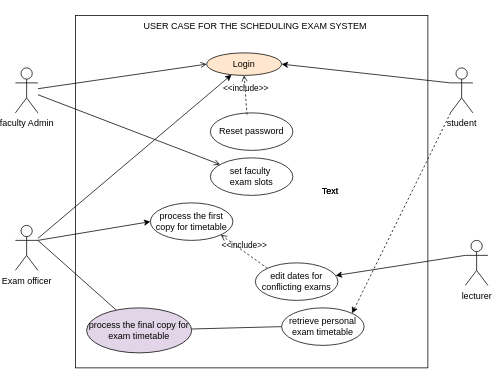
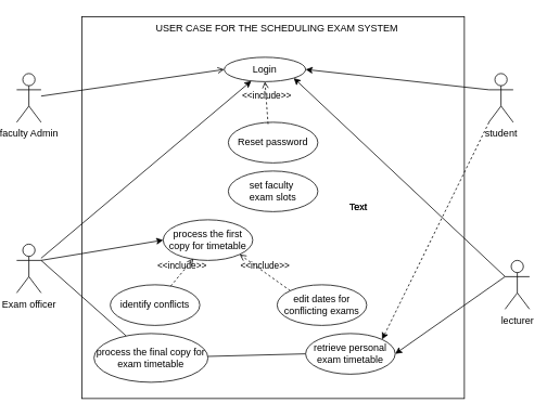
  <mxCell id="0" />
  <mxCell id="1" parent="0" />
  <mxCell id="2" value="" style="whiteSpace=wrap;html=1;aspect=fixed;" vertex="1" parent="1"><mxGeometry x="100" y="20" width="470" height="470" as="geometry" /></mxCell>
- <mxCell id="3" value="Login" style="ellipse;whiteSpace=wrap;html=1;fillColor=#ffe6cc;" vertex="1" parent="1"><mxGeometry x="275" y="70" width="100" height="30" as="geometry" /></mxCell>
+ <mxCell id="3" value="Login" style="ellipse;whiteSpace=wrap;html=1;" vertex="1" parent="1"><mxGeometry x="275" y="70" width="100" height="30" as="geometry" /></mxCell>
  <mxCell id="4" style="rounded=0;orthogonalLoop=1;jettySize=auto;html=1;" edge="1" parent="1" source="6" target="3"><mxGeometry relative="1" as="geometry" /></mxCell>
  <mxCell id="5" style="edgeStyle=none;rounded=0;orthogonalLoop=1;jettySize=auto;html=1;startArrow=none;startFill=0;endArrow=none;endFill=0;exitX=1;exitY=0.333;exitDx=0;exitDy=0;exitPerimeter=0;" edge="1" parent="1" source="6" target="22"><mxGeometry relative="1" as="geometry" /></mxCell>
  <mxCell id="6" value="Exam officer" style="shape=umlActor;verticalLabelPosition=bottom;verticalAlign=top;html=1;outlineConnect=0;" vertex="1" parent="1"><mxGeometry x="20" y="300" width="30" height="60" as="geometry" /></mxCell>
  <mxCell id="7" style="rounded=0;orthogonalLoop=1;jettySize=auto;html=1;entryX=1;entryY=0.5;entryDx=0;entryDy=0;exitX=0;exitY=0.333;exitDx=0;exitDy=0;exitPerimeter=0;" edge="1" parent="1" source="8" target="3"><mxGeometry relative="1" as="geometry"><mxPoint x="620" y="250" as="sourcePoint" /></mxGeometry></mxCell>
  <mxCell id="8" value="student" style="shape=umlActor;verticalLabelPosition=bottom;verticalAlign=top;html=1;outlineConnect=0;" vertex="1" parent="1"><mxGeometry x="600" y="90" width="30" height="60" as="geometry" /></mxCell>
  <mxCell id="9" value="Reset password" style="ellipse;whiteSpace=wrap;html=1;" vertex="1" parent="1"><mxGeometry x="280" y="150" width="110" height="50" as="geometry" /></mxCell>
  <mxCell id="10" value="&amp;lt;&amp;lt;include&amp;gt;&amp;gt;" style="edgeStyle=none;html=1;endArrow=open;verticalAlign=bottom;dashed=1;labelBackgroundColor=none;rounded=0;entryX=0.5;entryY=1;entryDx=0;entryDy=0;exitX=0.444;exitY=0.044;exitDx=0;exitDy=0;exitPerimeter=0;" edge="1" parent="1" source="9" target="3"><mxGeometry width="160" relative="1" as="geometry"><mxPoint x="300" y="240" as="sourcePoint" /><mxPoint x="460" y="240" as="targetPoint" /></mxGeometry></mxCell>
  <mxCell id="11" value="process the first copy for timetable" style="ellipse;whiteSpace=wrap;html=1;" vertex="1" parent="1"><mxGeometry x="200" y="270" width="110" height="50" as="geometry" /></mxCell>
  <mxCell id="12" style="rounded=0;orthogonalLoop=1;jettySize=auto;html=1;entryX=0;entryY=0.5;entryDx=0;entryDy=0;exitX=1;exitY=0.333;exitDx=0;exitDy=0;exitPerimeter=0;" edge="1" parent="1" source="6" target="11"><mxGeometry relative="1" as="geometry"><mxPoint x="0" y="190" as="sourcePoint" /><mxPoint x="260.18" y="249.84" as="targetPoint" /></mxGeometry></mxCell>
  <mxCell id="13" style="rounded=0;orthogonalLoop=1;jettySize=auto;html=1;entryX=1;entryY=0;entryDx=0;entryDy=0;dashed=1;" edge="1" parent="1" source="8" target="23"><mxGeometry relative="1" as="geometry"><mxPoint x="620" y="250" as="sourcePoint" /><mxPoint x="522.41" y="358.6" as="targetPoint" /></mxGeometry></mxCell>
+ <mxCell id="14" value="identify conflicts" style="ellipse;whiteSpace=wrap;html=1;" vertex="1" parent="1"><mxGeometry x="135" y="350" width="110" height="50" as="geometry" /></mxCell>
  <mxCell id="15" value="edit dates for conflicting exams" style="ellipse;whiteSpace=wrap;html=1;" vertex="1" parent="1"><mxGeometry x="340" y="350" width="110" height="50" as="geometry" /></mxCell>
  <mxCell id="16" style="edgeStyle=none;rounded=0;orthogonalLoop=1;jettySize=auto;html=1;entryX=0;entryY=0.5;entryDx=0;entryDy=0;startArrow=none;startFill=0;endArrow=open;endFill=0;" edge="1" parent="1" source="31" target="3"><mxGeometry relative="1" as="geometry" /></mxCell>
- <mxCell id="17" style="edgeStyle=none;rounded=0;orthogonalLoop=1;jettySize=auto;html=1;startArrow=none;startFill=0;endArrow=open;endFill=0;" edge="1" parent="1" source="31" target="18"><mxGeometry relative="1" as="geometry"><mxPoint x="20" y="120" as="sourcePoint" /></mxGeometry></mxCell>
  <mxCell id="18" value="set faculty&amp;nbsp;&lt;br&gt;exam slots" style="ellipse;whiteSpace=wrap;html=1;" vertex="1" parent="1"><mxGeometry x="280" y="210" width="110" height="50" as="geometry" /></mxCell>
+ <mxCell id="19" value="&amp;lt;&amp;lt;include&amp;gt;&amp;gt;" style="edgeStyle=none;html=1;endArrow=open;verticalAlign=bottom;dashed=1;labelBackgroundColor=none;rounded=0;entryX=0.338;entryY=0.956;entryDx=0;entryDy=0;entryPerimeter=0;" edge="1" parent="1" source="14" target="11"><mxGeometry width="160" relative="1" as="geometry"><mxPoint x="170" y="390" as="sourcePoint" /><mxPoint x="330" y="390" as="targetPoint" /></mxGeometry></mxCell>
  <mxCell id="20" value="&amp;lt;&amp;lt;include&amp;gt;&amp;gt;" style="edgeStyle=none;html=1;endArrow=open;verticalAlign=bottom;dashed=1;labelBackgroundColor=none;rounded=0;entryX=1;entryY=1;entryDx=0;entryDy=0;exitX=0;exitY=0;exitDx=0;exitDy=0;" edge="1" parent="1" source="15" target="11"><mxGeometry width="160" relative="1" as="geometry"><mxPoint x="180" y="400" as="sourcePoint" /><mxPoint x="227.18" y="367.8" as="targetPoint" /></mxGeometry></mxCell>
  <mxCell id="21" style="edgeStyle=none;rounded=0;orthogonalLoop=1;jettySize=auto;html=1;entryX=0;entryY=0.5;entryDx=0;entryDy=0;startArrow=none;startFill=0;endArrow=none;endFill=0;" edge="1" parent="1" source="22" target="23"><mxGeometry relative="1" as="geometry" /></mxCell>
- <mxCell id="22" value="process the final copy for exam timetable" style="ellipse;whiteSpace=wrap;html=1;fillColor=#e1d5e7;" vertex="1" parent="1"><mxGeometry x="115" y="410" width="140" height="60" as="geometry" /></mxCell>
+ <mxCell id="22" value="process the final copy for exam timetable" style="ellipse;whiteSpace=wrap;html=1;" vertex="1" parent="1"><mxGeometry x="115" y="410" width="140" height="60" as="geometry" /></mxCell>
  <mxCell id="23" value="retrieve personal exam timetable" style="ellipse;whiteSpace=wrap;html=1;" vertex="1" parent="1"><mxGeometry x="375" y="410" width="110" height="50" as="geometry" /></mxCell>
  <mxCell id="24" value="lecturer" style="shape=umlActor;verticalLabelPosition=bottom;verticalAlign=top;html=1;outlineConnect=0;" vertex="1" parent="1"><mxGeometry x="620" y="320" width="30" height="60" as="geometry" /></mxCell>
- <mxCell id="26" style="rounded=0;orthogonalLoop=1;jettySize=auto;html=1;exitX=0;exitY=0.333;exitDx=0;exitDy=0;exitPerimeter=0;" edge="1" parent="1" source="24" target="15"><mxGeometry relative="1" as="geometry"><mxPoint x="640" y="280" as="sourcePoint" /><mxPoint x="390" y="145" as="targetPoint" /></mxGeometry></mxCell>
+ <mxCell id="25" style="rounded=0;orthogonalLoop=1;jettySize=auto;html=1;exitX=0;exitY=0.333;exitDx=0;exitDy=0;exitPerimeter=0;entryX=1;entryY=0.5;entryDx=0;entryDy=0;" edge="1" parent="1" source="24" target="23"><mxGeometry relative="1" as="geometry"><mxPoint x="630" y="270" as="sourcePoint" /><mxPoint x="500" y="490" as="targetPoint" /></mxGeometry></mxCell>
+ <mxCell id="26" style="rounded=0;orthogonalLoop=1;jettySize=auto;html=1;exitX=0;exitY=0.333;exitDx=0;exitDy=0;exitPerimeter=0;entryX=1;entryY=1;entryDx=0;entryDy=0;" edge="1" parent="1" source="24" target="3"><mxGeometry relative="1" as="geometry"><mxPoint x="640" y="280" as="sourcePoint" /><mxPoint x="390" y="145" as="targetPoint" /></mxGeometry></mxCell>
  <mxCell id="27" value="Text" style="text;html=1;strokeColor=none;fillColor=none;align=center;verticalAlign=middle;whiteSpace=wrap;rounded=0;" vertex="1" parent="1"><mxGeometry x="410" y="240" width="60" height="30" as="geometry" /></mxCell>
  <mxCell id="28" value="Text" style="text;html=1;strokeColor=none;fillColor=none;align=center;verticalAlign=middle;whiteSpace=wrap;rounded=0;" vertex="1" parent="1"><mxGeometry x="410" y="240" width="60" height="30" as="geometry" /></mxCell>
  <mxCell id="29" value="USER CASE FOR THE SCHEDULING EXAM SYSTEM" style="text;html=1;strokeColor=none;fillColor=none;align=center;verticalAlign=middle;whiteSpace=wrap;rounded=0;" vertex="1" parent="1"><mxGeometry x="180" y="20" width="320" height="30" as="geometry" /></mxCell>
  <mxCell id="30" value="" style="edgeStyle=none;rounded=0;orthogonalLoop=1;jettySize=auto;html=1;startArrow=none;startFill=0;endArrow=none;endFill=0;" edge="1" parent="1" target="31"><mxGeometry relative="1" as="geometry"><mxPoint x="20" y="120" as="sourcePoint" /><mxPoint x="292.119" y="219.345" as="targetPoint" /></mxGeometry></mxCell>
  <mxCell id="31" value="faculty Admin" style="shape=umlActor;verticalLabelPosition=bottom;verticalAlign=top;html=1;outlineConnect=0;" vertex="1" parent="1"><mxGeometry x="20" y="90" width="30" height="60" as="geometry" /></mxCell>
